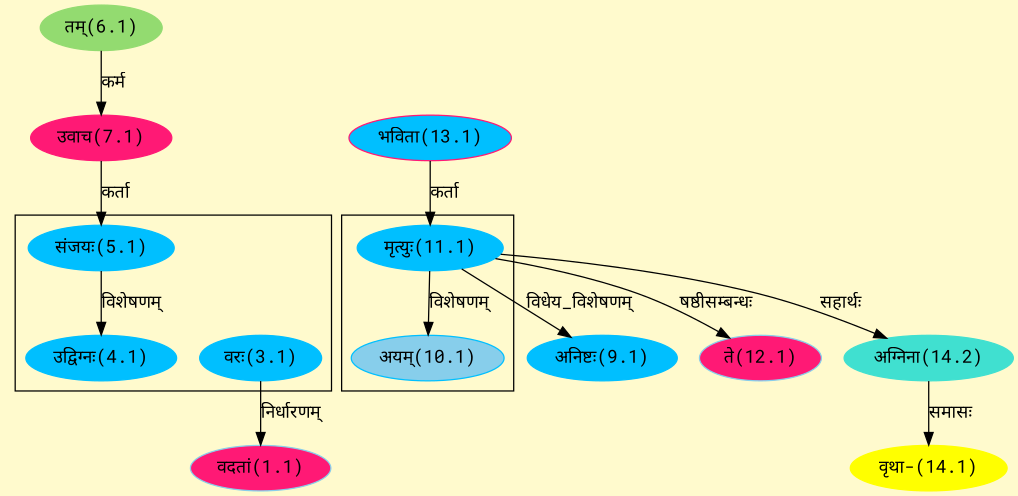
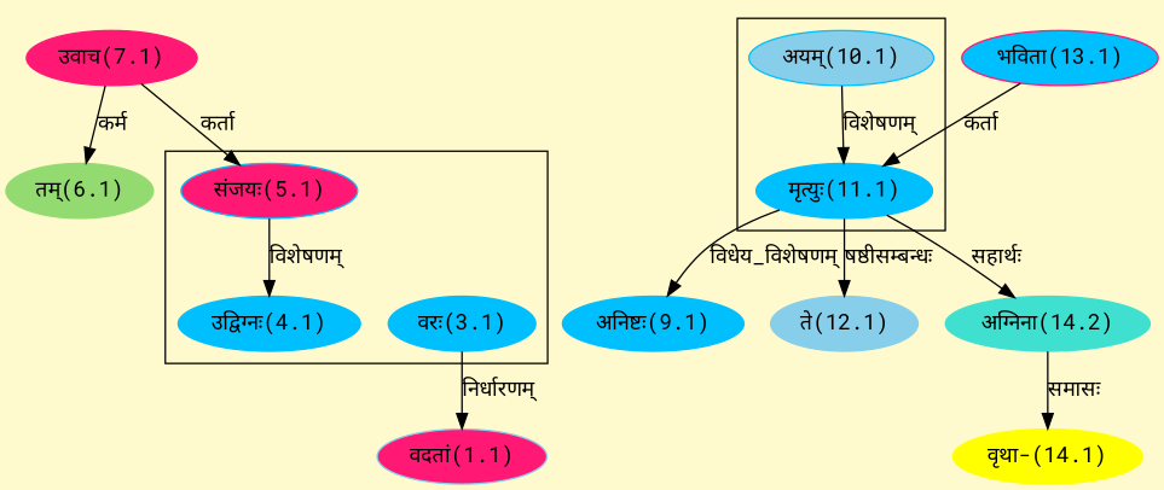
  digraph {
    bgcolor=lemonchiffon1
    compound=true
    fontname="Roboto Mono"
    rankdir=BT
    node [color="#00BFFF" fontname="Roboto Mono" style=filled]
    edge [dir=back fontname="Roboto Mono"]
    n1 [label="वरः(3.1)"]
-   n2 [label="संजयः(5.1)"]
+   n2 [label="संजयः(5.1)" fillcolor="#FF1975"]
    n3 [label="उद्विग्नः(4.1)"]
    n4 [fillcolor="#87CEEB" label="अयम्(10.1)"]
    n5 [label="मृत्युः(11.1)"]
    n6 [color="#FF1975" label="उवाच(7.1)"]
    n7 [color="#FF1975" fillcolor="#00BFFF" label="भविता(13.1)"]
    n8 [color="#87CEEB" fillcolor="#FF1975" label="वदतां(1.1)"]
    n9 [color="#93DB70" label="तम्(6.1)"]
    n10 [label="अनिष्टः(9.1)"]
-   n11 [color="#87CEEB" label="ते(12.1)" fillcolor="#FF1975"]
+   n11 [color="#87CEEB" label="ते(12.1)"]
    n12 [color="#FFFF00" label="वृथा-(14.1)"]
    n13 [color="#40E0D0" label="अग्निना(14.2)"]
    subgraph cluster_1 {
      n1
      n2
      n3
    }
    subgraph cluster_2 {
      n4
      n5
    }
    n2 -> n6 [label="कर्ता"]
    n3 -> n2 [label="विशेषणम्"]
-   n4 -> n5 [label="विशेषणम्"]
+   n5 -> n4 [label="विशेषणम्"]
    n5 -> n7 [label="कर्ता"]
    n8 -> n1 [label="निर्धारणम्"]
-   n6 -> n9 [label="कर्म"]
+   n9 -> n6 [label="कर्म"]
    n10 -> n5 [label="विधेय_विशेषणम्"]
    n11 -> n5 [label="षष्ठीसम्बन्धः"]
    n12 -> n13 [label="समासः"]
    n13 -> n5 [label="सहार्थः"]
  }
